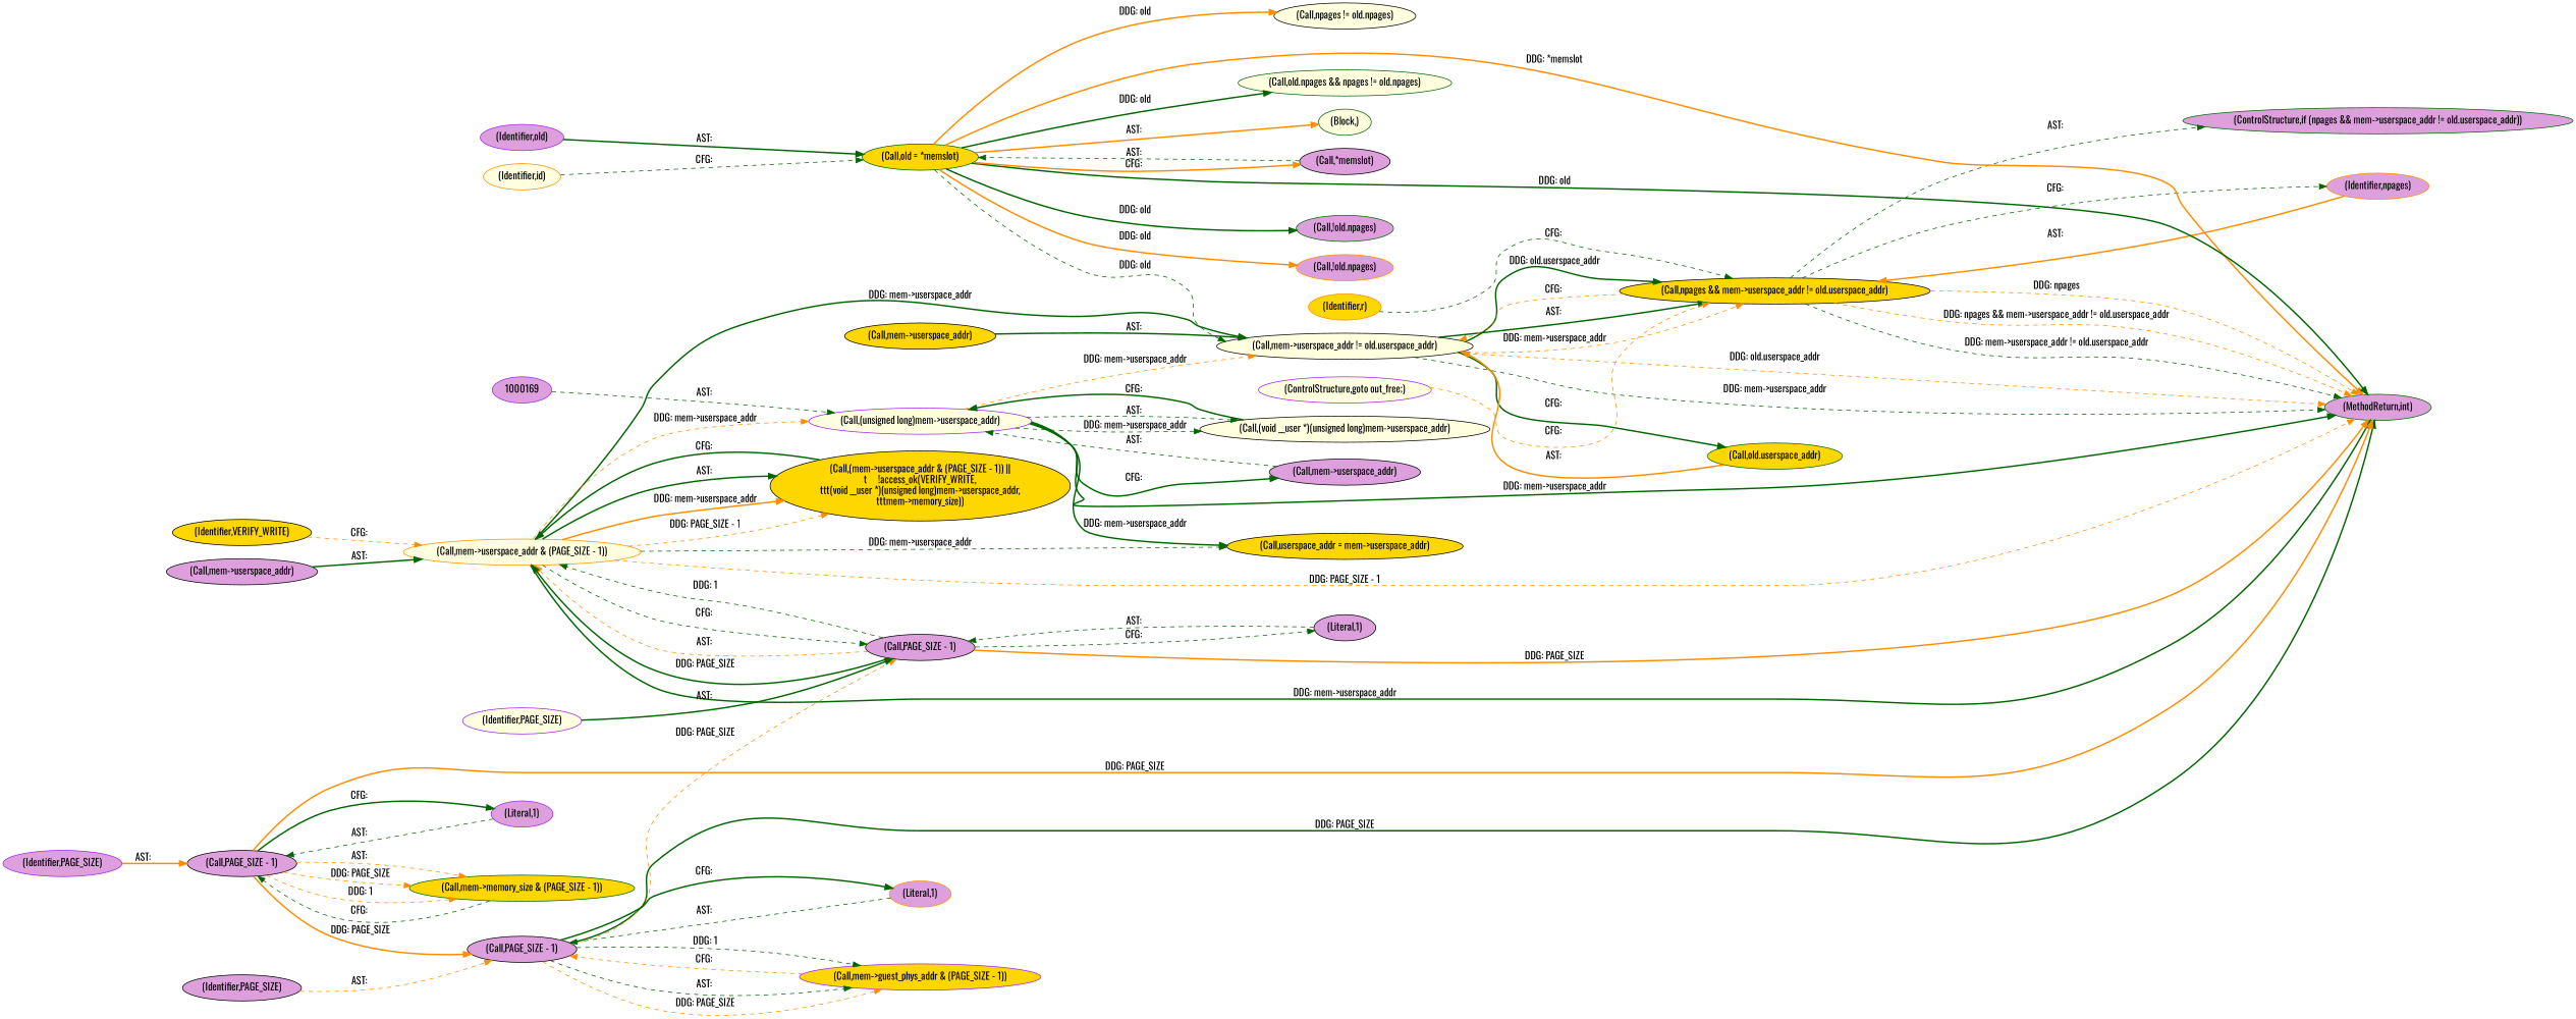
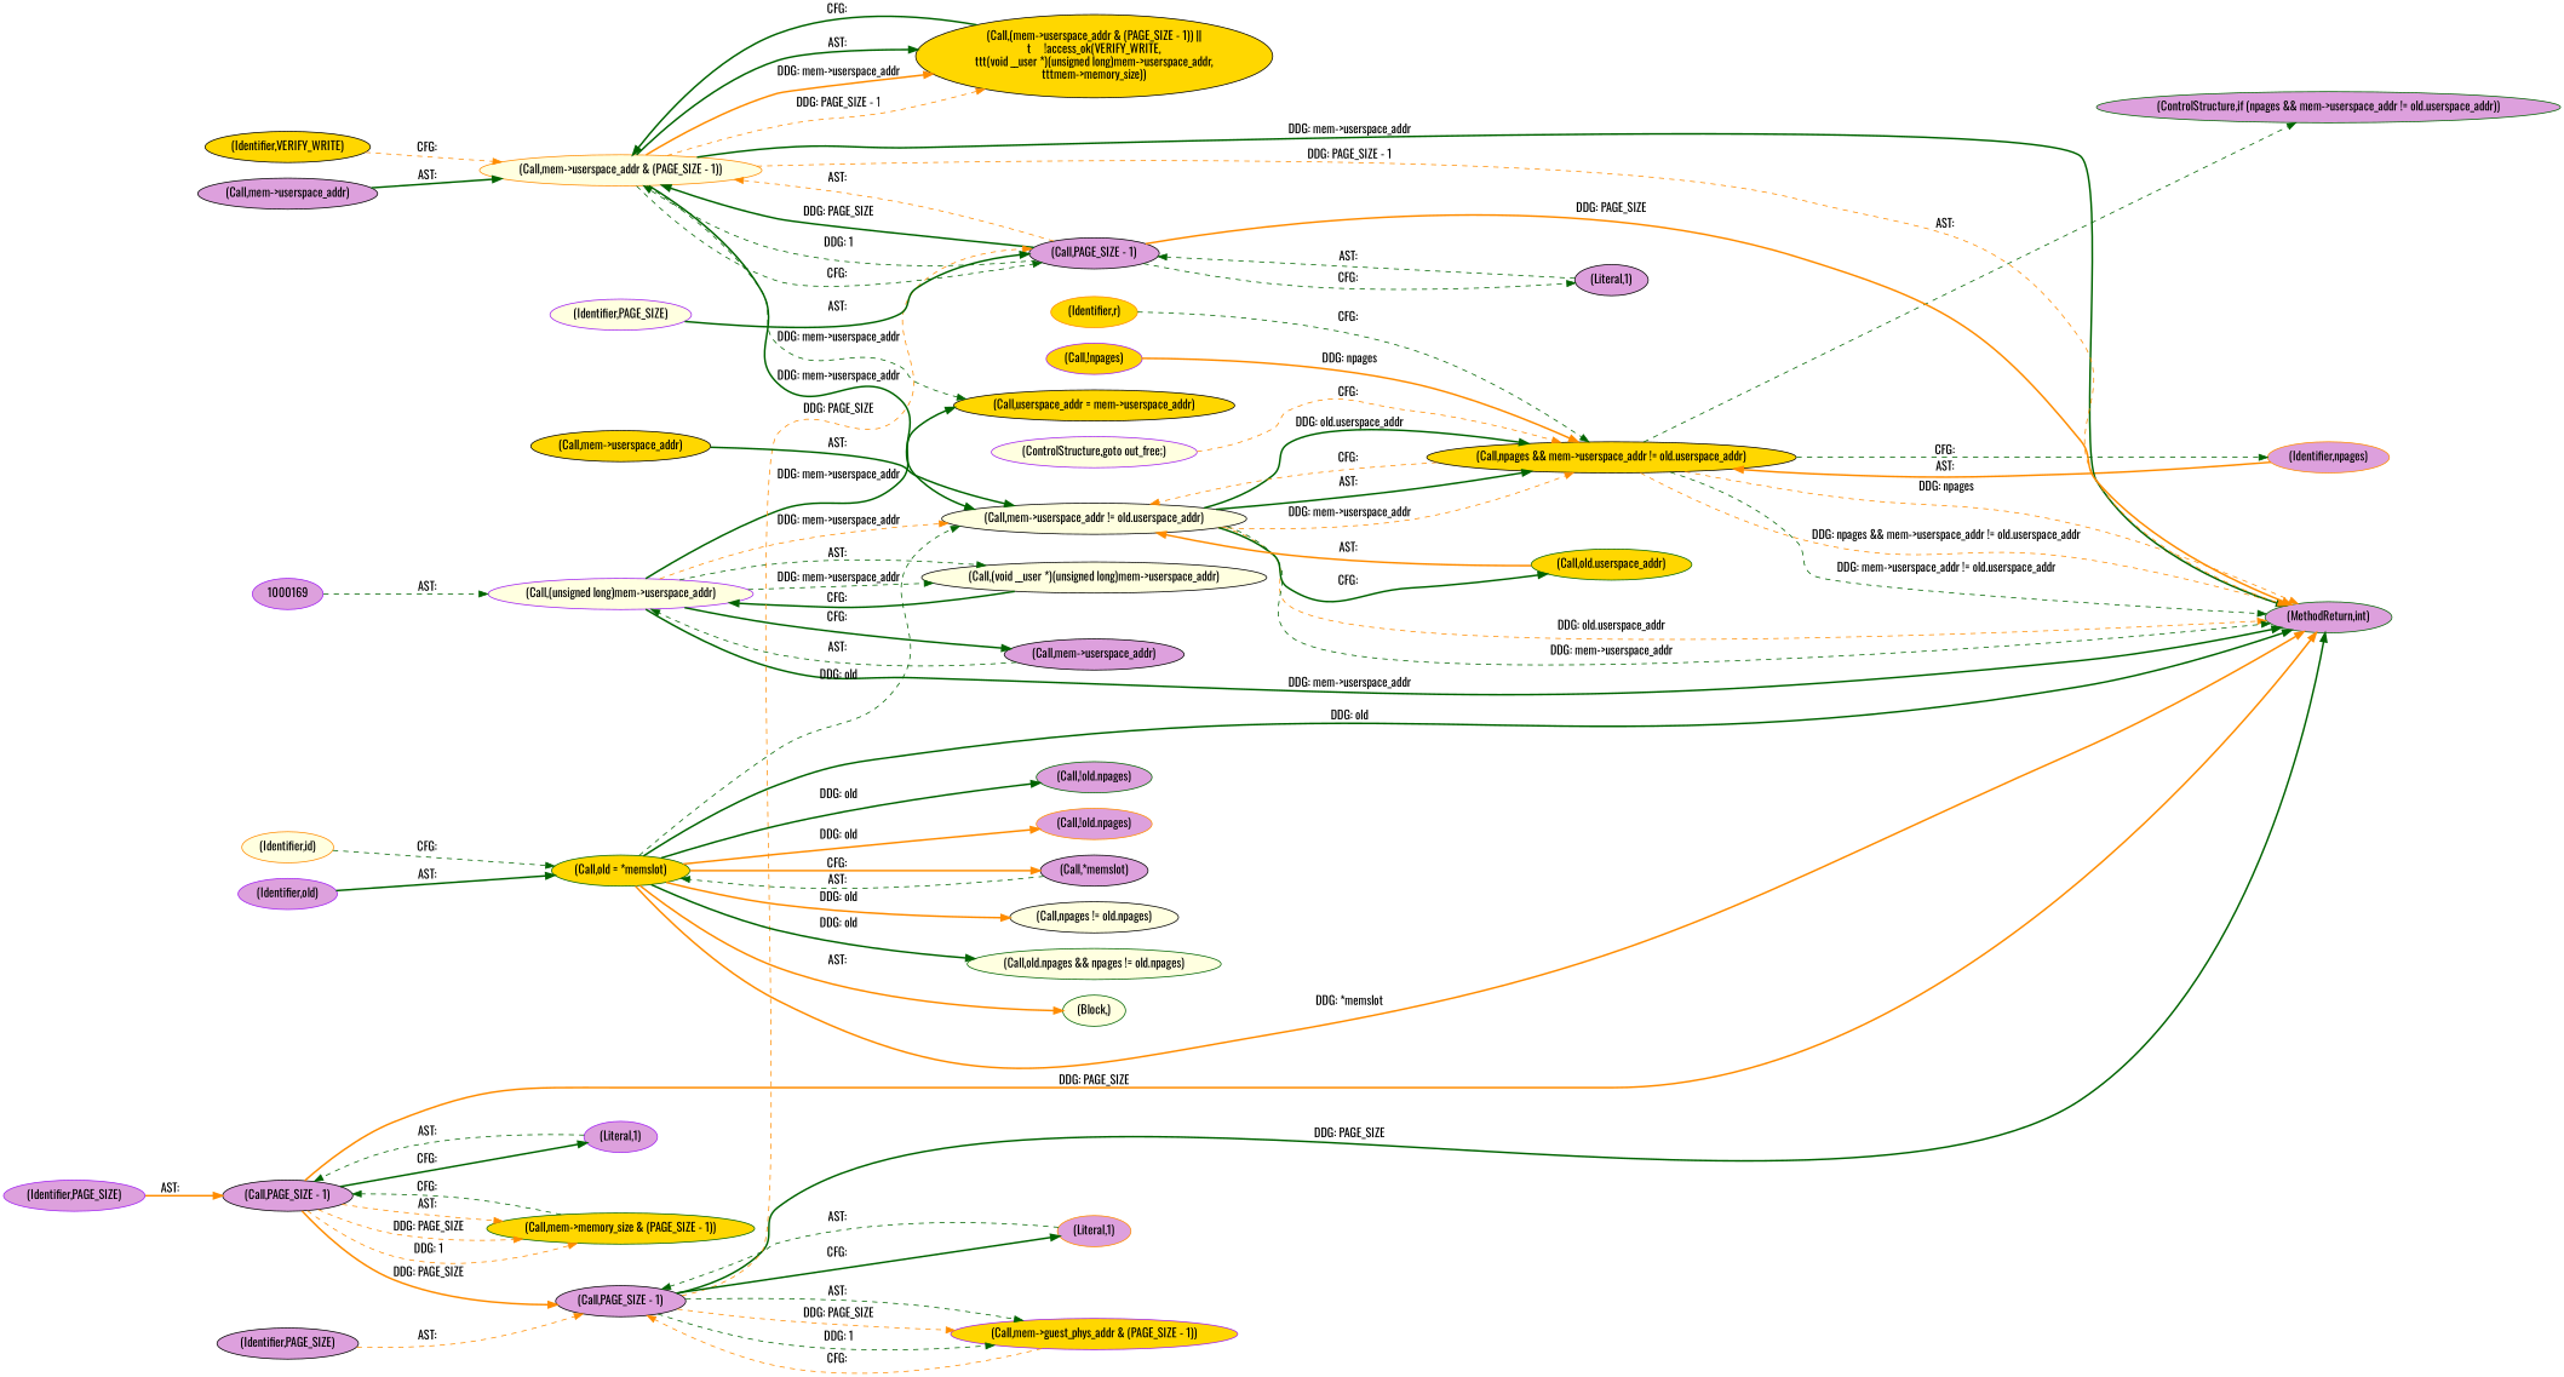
  digraph {
    fontname=Oswald
    rankdir=LR
    node [color=black fillcolor=plum fontname=Oswald style=filled]
    edge [color=darkgreen fontname=Oswald style=dashed]
    n1 [fillcolor=lightyellow label="(Call,mem->userspace_addr != old.userspace_addr)"]
    n2 [fillcolor=gold label="(Call,npages && mem->userspace_addr != old.userspace_addr)"]
    n3 [color=darkgreen label="(MethodReturn,int)"]
    n4 [color=darkgreen fillcolor=gold label="(Call,old.userspace_addr)"]
    n5 [color=darkorange label="(Identifier,npages)"]
    n6 [color=darkgreen label="(ControlStructure,if (npages && mem->userspace_addr != old.userspace_addr))"]
    n7 [color=darkorange fillcolor=lightyellow label="(Call,mem->userspace_addr & (PAGE_SIZE - 1))"]
    n8 [label="(Call,PAGE_SIZE - 1)"]
    n9 [color=purple fillcolor=lightyellow label="(Call,(unsigned long)mem->userspace_addr)"]
    n10 [fillcolor=gold label="(Call,(mem->userspace_addr & (PAGE_SIZE - 1)) ||\n\t     !access_ok(VERIFY_WRITE,\n\t\t\t(void __user *)(unsigned long)mem->userspace_addr,\n\t\t\tmem->memory_size))"]
    n11 [fillcolor=gold label="(Call,userspace_addr = mem->userspace_addr)"]
    n12 [label="(Literal,1)"]
    n13 [label="(Call,mem->userspace_addr)"]
    n14 [fillcolor=lightyellow label="(Call,(void __user *)(unsigned long)mem->userspace_addr)"]
    n15 [label="(Call,PAGE_SIZE - 1)"]
    n16 [color=darkorange label="(Literal,1)"]
    n17 [color=purple fillcolor=gold label="(Call,mem->guest_phys_addr & (PAGE_SIZE - 1))"]
    n18 [label="(Call,PAGE_SIZE - 1)"]
    n19 [color=purple label="(Literal,1)"]
    n20 [color=darkgreen fillcolor=gold label="(Call,mem->memory_size & (PAGE_SIZE - 1))"]
    n21 [color=darkgreen fillcolor=gold label="(Call,old = *memslot)"]
    n22 [color=darkgreen fillcolor=lightyellow label="(Call,old.npages && npages != old.npages)"]
    n23 [color=darkgreen fillcolor=lightyellow label="(Block,)"]
    n24 [color=darkgreen label="(Call,!old.npages)"]
    n25 [color=darkorange label="(Call,!old.npages)"]
    n26 [label="(Call,*memslot)"]
    n27 [fillcolor=lightyellow label="(Call,npages != old.npages)"]
    n28 [fillcolor=gold label="(Call,mem->userspace_addr)"]
    n29 [color=darkorange fillcolor=gold label="(Identifier,r)"]
    n30 [color=purple label="(Identifier,old)"]
    n31 [label="(Identifier,PAGE_SIZE)"]
    n32 [fillcolor=gold label="(Identifier,VERIFY_WRITE)"]
    n33 [color=purple label="(Identifier,PAGE_SIZE)"]
    n34 [color=darkorange fillcolor=lightyellow label="(Identifier,id)"]
    n35 [color=purple fillcolor=lightyellow label="(Identifier,PAGE_SIZE)"]
+   n36 [color=purple fillcolor=gold label="(Call,!npages)"]
    n37 [label="(Call,mem->userspace_addr)"]
    n38 [color=purple fillcolor=lightyellow label="(ControlStructure,goto out_free;)"]
    1000169 [color=purple]
    n1 -> n2 [label="AST: " style=bold]
    n1 -> n2 [color=darkorange label="DDG: mem->userspace_addr"]
    n1 -> n2 [label="DDG: old.userspace_addr" style=bold]
    n1 -> n3 [color=darkorange label="DDG: old.userspace_addr"]
    n1 -> n3 [label="DDG: mem->userspace_addr"]
    n1 -> n4 [label="CFG: " style=bold]
    n2 -> n1 [color=darkorange label="CFG: "]
    n2 -> n3 [color=darkorange label="DDG: npages"]
    n2 -> n3 [color=darkorange label="DDG: npages && mem->userspace_addr != old.userspace_addr"]
    n2 -> n3 [label="DDG: mem->userspace_addr != old.userspace_addr"]
    n2 -> n5 [label="CFG: "]
    n2 -> n6 [label="AST: "]
    n4 -> n1 [color=darkorange label="AST: " style=bold]
    n5 -> n2 [color=darkorange label="AST: " style=bold]
    n7 -> n1 [label="DDG: mem->userspace_addr" style=bold]
    n7 -> n3 [label="DDG: mem->userspace_addr" style=bold]
    n7 -> n3 [color=darkorange label="DDG: PAGE_SIZE - 1"]
    n7 -> n8 [label="CFG: "]
-   n7 -> n9 [color=darkorange label="DDG: mem->userspace_addr"]
    n7 -> n10 [label="AST: " style=bold]
    n7 -> n10 [color=darkorange label="DDG: mem->userspace_addr" style=bold]
    n7 -> n10 [color=darkorange label="DDG: PAGE_SIZE - 1"]
    n7 -> n11 [label="DDG: mem->userspace_addr"]
    n8 -> n3 [color=darkorange label="DDG: PAGE_SIZE" style=bold]
    n8 -> n7 [color=darkorange label="AST: "]
    n8 -> n7 [label="DDG: PAGE_SIZE" style=bold]
    n8 -> n7 [label="DDG: 1"]
    n8 -> n12 [label="CFG: "]
    n9 -> n1 [color=darkorange label="DDG: mem->userspace_addr"]
    n9 -> n3 [label="DDG: mem->userspace_addr" style=bold]
    n9 -> n11 [label="DDG: mem->userspace_addr" style=bold]
    n9 -> n13 [label="CFG: " style=bold]
    n9 -> n14 [label="AST: "]
    n9 -> n14 [label="DDG: mem->userspace_addr"]
    n10 -> n7 [label="CFG: " style=bold]
    n12 -> n8 [label="AST: "]
    n13 -> n9 [label="AST: "]
    n14 -> n9 [label="CFG: " style=bold]
    n15 -> n3 [label="DDG: PAGE_SIZE" style=bold]
    n15 -> n8 [color=darkorange label="DDG: PAGE_SIZE"]
    n15 -> n16 [label="CFG: " style=bold]
    n15 -> n17 [label="AST: "]
    n15 -> n17 [color=darkorange label="DDG: PAGE_SIZE"]
    n15 -> n17 [label="DDG: 1"]
    n16 -> n15 [label="AST: "]
    n17 -> n15 [color=darkorange label="CFG: "]
    n18 -> n3 [color=darkorange label="DDG: PAGE_SIZE" style=bold]
    n18 -> n15 [color=darkorange label="DDG: PAGE_SIZE" style=bold]
    n18 -> n19 [label="CFG: " style=bold]
    n18 -> n20 [color=darkorange label="AST: "]
    n18 -> n20 [color=darkorange label="DDG: PAGE_SIZE"]
    n18 -> n20 [color=darkorange label="DDG: 1"]
    n19 -> n18 [label="AST: "]
    n20 -> n18 [label="CFG: "]
    n21 -> n1 [label="DDG: old"]
    n21 -> n3 [color=darkorange label="DDG: *memslot" style=bold]
    n21 -> n3 [label="DDG: old" style=bold]
    n21 -> n22 [label="DDG: old" style=bold]
    n21 -> n23 [color=darkorange label="AST: " style=bold]
    n21 -> n24 [label="DDG: old" style=bold]
    n21 -> n25 [color=darkorange label="DDG: old" style=bold]
    n21 -> n26 [color=darkorange label="CFG: " style=bold]
    n21 -> n27 [color=darkorange label="DDG: old" style=bold]
    n26 -> n21 [label="AST: "]
    n28 -> n1 [label="AST: " style=bold]
    n29 -> n2 [label="CFG: "]
    n30 -> n21 [label="AST: " style=bold]
    n31 -> n15 [color=darkorange label="AST: "]
    n32 -> n7 [color=darkorange label="CFG: "]
    n33 -> n18 [color=darkorange label="AST: " style=bold]
    n34 -> n21 [label="CFG: "]
    n35 -> n8 [label="AST: " style=bold]
+   n36 -> n2 [color=darkorange label="DDG: npages" style=bold]
    n37 -> n7 [label="AST: " style=bold]
    n38 -> n2 [color=darkorange label="CFG: "]
    1000169 -> n9 [label="AST: "]
  }
